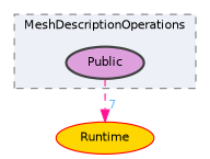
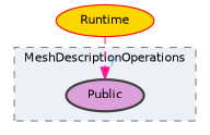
  digraph {
    compound=true
    node [fontname=Helvetica fontsize=10 shape=ellipse]
    n1 [color=grey25 fillcolor=plum height=0.2 label=Public style="filled,bold" width=0.4]
    n2 [color=red fillcolor=gold height=0.2 label=Runtime style=filled width=0.4]
    subgraph cluster_1 {
      bgcolor="#edf0f7"
      fontname=Helvetica
      fontsize=10
      label=MeshDescriptionOperations
      pencolor=grey50
      style="filled,dashed"
      n1
    }
-   n1 -> n2 [color=deeppink fontcolor=steelblue1 fontname=Helvetica fontsize=10 headlabel=7 labeldistance=1.5 labelfontname=Helvetica labelfontsize=10 style=dashed]
+   n2 -> n1 [color=deeppink fontcolor=steelblue1 fontname=Helvetica fontsize=10 headlabel=7 labeldistance=1.5 labelfontname=Helvetica labelfontsize=10 style=dashed]
  }
